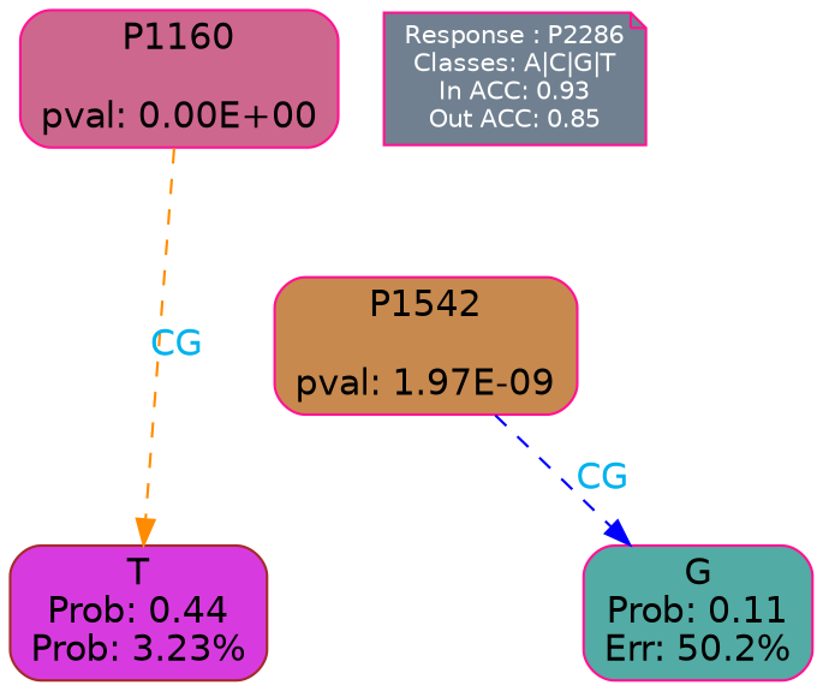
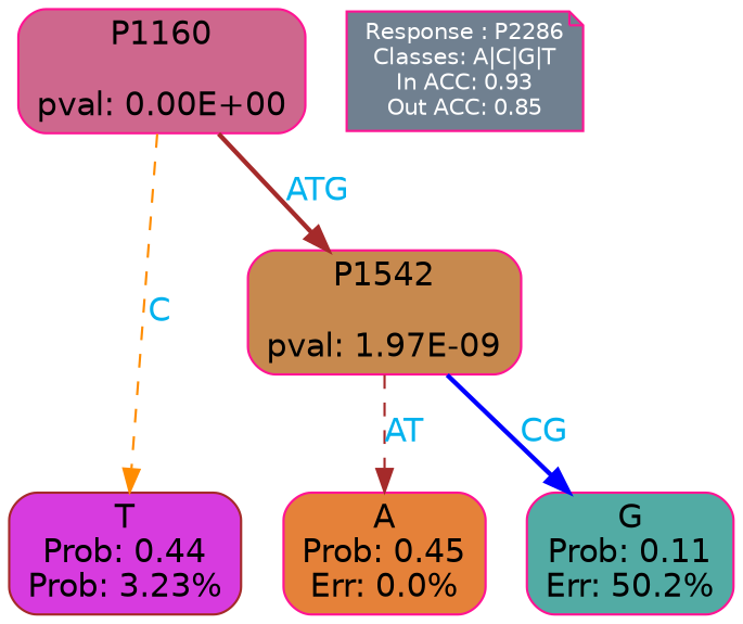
  digraph {
    ranksep=equally
    splines=polylines
    node [color=deeppink fontname=helvetica shape=box style="filled, rounded"]
    edge [color=brown fontcolor=deepskyblue2 fontname=helvetica style=dashed]
+   n1 [fillcolor="#e58139" label="A\nProb: 0.45\nErr: 0.0%"]
    n2 [fillcolor="#52aba4" label="G\nProb: 0.11\nErr: 50.2%"]
    n3 [color=brown fillcolor="#d73bdf" label="T\nProb: 0.44\nProb: 3.23%"]
    n4 [align=left fillcolor=slategray fontcolor=white fontsize=10 label="Response : P2286\nClasses: A|C|G|T\nIn ACC: 0.93\nOut ACC: 0.85\n" shape=note style=filled]
    n5 [fillcolor="#ce678d" label="P1160\n\npval: 0.00E+00"]
    n6 [fillcolor="#c7894e" label="P1542\n\npval: 1.97E-09"]
    subgraph sub_1 {
      rank=same
+     n1
      n2
      n3
    }
    subgraph sub_2 {
      rank=same
      n4
      n5
    }
-   n5 -> n3 [color=darkorange label=CG]
-   n6 -> n2 [color=blue label=CG]
+   n5 -> n3 [color=darkorange label=C]
+   n5 -> n6 [label=ATG style=bold]
+   n6 -> n1 [label=AT]
+   n6 -> n2 [color=blue label=CG style=bold]
  }
